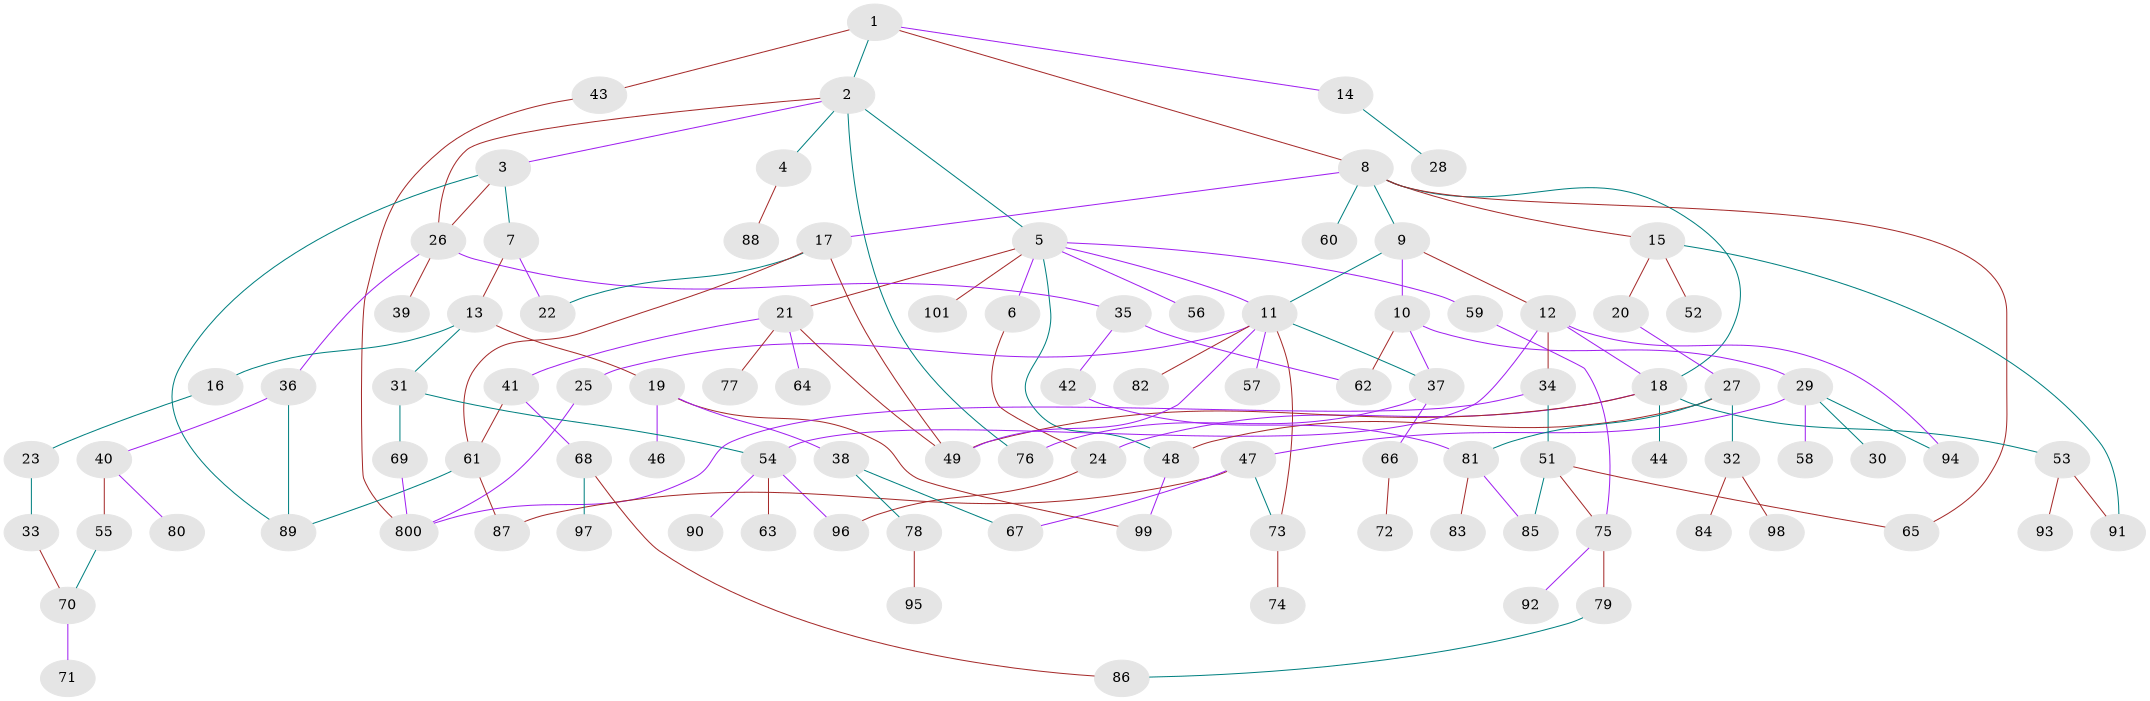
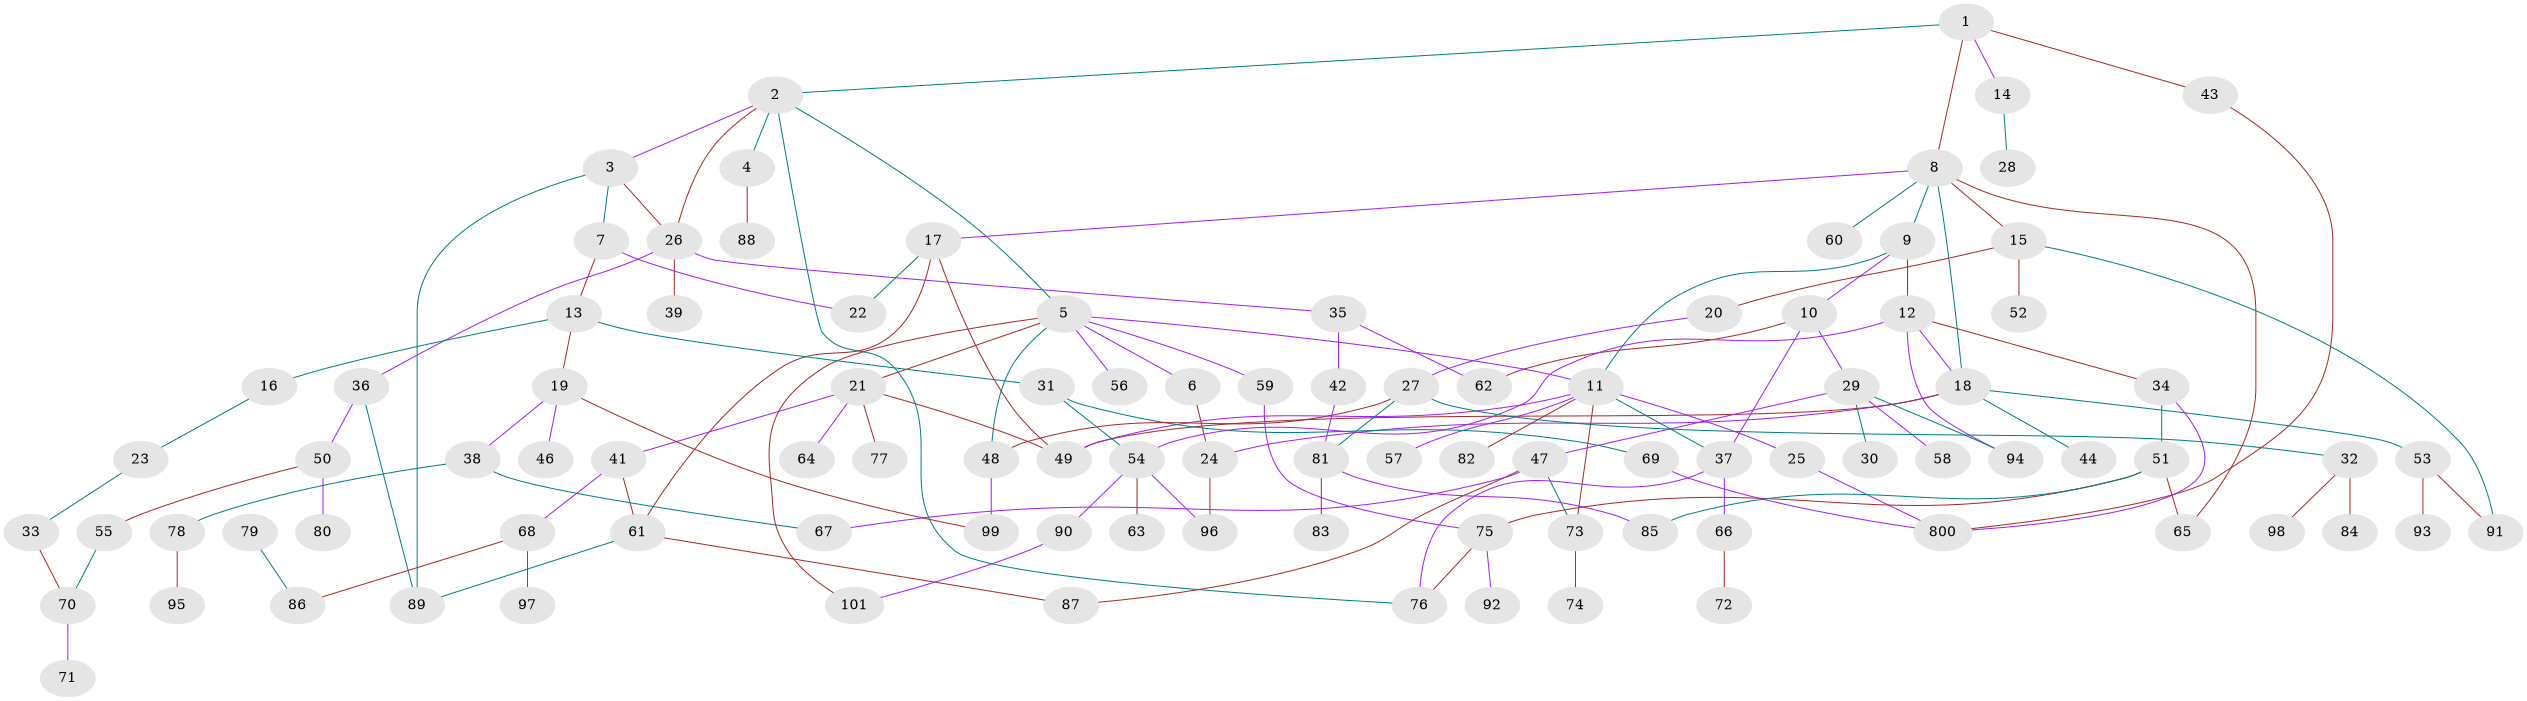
  graph {
    node [color=gray90 style=filled]
    edge [color=brown]
    1
    2
    8
    14
    43
    3
    4
    5
    26
    76
    9
    15
    17
    18
    60
    65
    28
    n18 [label=800]
    7
    89
    88
    6
    11
    21
    48
    56
    59
    101
    35
    36
    39
    13
    22
    24
    37
    25
    49
    57
    73
    82
    41
    64
    77
    99
    75
    96
    16
    19
    31
    10
    12
    20
    52
    91
    61
    44
    53
    29
    62
    34
    54
    94
    30
    47
    58
    66
    74
    51
    63
    90
    23
    38
    46
    69
    27
    33
    87
    93
    67
    78
    32
    81
    68
    70
    42
-   40
+   40 [label=50]
    84
    98
    85
    83
    71
    55
    80
    72
    95
    86
    97
    79
    92
    1 -- 2 [color=teal]
    1 -- 8
    1 -- 14 [color=purple]
    1 -- 43
    2 -- 3 [color=purple]
    2 -- 4 [color=teal]
    2 -- 5 [color=teal]
    2 -- 26
    2 -- 76 [color=teal]
    8 -- 9 [color=teal]
    8 -- 15
    8 -- 17 [color=purple]
    8 -- 18 [color=teal]
    8 -- 60 [color=teal]
    8 -- 65
    14 -- 28 [color=teal]
    43 -- n18
    3 -- 26
    3 -- 7 [color=teal]
    3 -- 89 [color=teal]
    4 -- 88
    5 -- 6 [color=purple]
    5 -- 11 [color=purple]
    5 -- 21
    5 -- 48 [color=teal]
    5 -- 56 [color=purple]
    5 -- 59 [color=purple]
    5 -- 101
    26 -- 35 [color=purple]
    26 -- 36 [color=purple]
    26 -- 39
    9 -- 11 [color=teal]
    9 -- 10 [color=purple]
    9 -- 12
    15 -- 20
    15 -- 52
    15 -- 91 [color=teal]
    17 -- 22 [color=teal]
    17 -- 49
    17 -- 61
    18 -- 24 [color=purple]
    18 -- 49
    18 -- 44 [color=teal]
    18 -- 53 [color=teal]
    7 -- 13
    7 -- 22 [color=purple]
    6 -- 24
    11 -- 37 [color=teal]
    11 -- 25 [color=purple]
    11 -- 49 [color=purple]
    11 -- 57 [color=purple]
    11 -- 73
    11 -- 82
    21 -- 49
    21 -- 41 [color=purple]
    21 -- 64 [color=purple]
    21 -- 77
    48 -- 99 [color=purple]
    59 -- 75 [color=purple]
    35 -- 62 [color=purple]
    35 -- 42 [color=purple]
    36 -- 89 [color=teal]
    36 -- 40 [color=purple]
    13 -- 16 [color=teal]
    13 -- 19
    13 -- 31 [color=teal]
    24 -- 96
    37 -- 76 [color=purple]
    37 -- 66 [color=purple]
    25 -- n18 [color=purple]
    73 -- 74
    41 -- 61
    41 -- 68 [color=purple]
-   75 -- 79
+   75 -- 76
    75 -- 92 [color=purple]
    16 -- 23 [color=teal]
    19 -- 99
    19 -- 38 [color=purple]
    19 -- 46 [color=purple]
    31 -- 54 [color=teal]
    31 -- 69 [color=teal]
    10 -- 37 [color=purple]
    10 -- 29 [color=purple]
    10 -- 62
    12 -- 18 [color=purple]
    12 -- 34
    12 -- 54 [color=purple]
    12 -- 94 [color=purple]
    20 -- 27 [color=purple]
    61 -- 89 [color=teal]
    61 -- 87
    53 -- 91
    53 -- 93
    29 -- 94 [color=teal]
    29 -- 30 [color=teal]
    29 -- 47 [color=purple]
    29 -- 58 [color=purple]
    34 -- n18 [color=purple]
    34 -- 51 [color=teal]
    54 -- 96 [color=purple]
    54 -- 63
    54 -- 90 [color=purple]
    47 -- 73 [color=teal]
    47 -- 87
    47 -- 67 [color=purple]
    66 -- 72
    51 -- 65
    51 -- 75
    51 -- 85 [color=teal]
+   90 -- 101 [color=purple]
    23 -- 33 [color=teal]
    38 -- 67 [color=teal]
    38 -- 78 [color=teal]
    69 -- n18 [color=purple]
    27 -- 48
    27 -- 32 [color=teal]
    27 -- 81 [color=teal]
    33 -- 70
    78 -- 95
    32 -- 84
    32 -- 98
    81 -- 85 [color=purple]
    81 -- 83
    68 -- 86
    68 -- 97 [color=teal]
    70 -- 71 [color=purple]
    42 -- 81 [color=purple]
    40 -- 55
    40 -- 80 [color=purple]
    55 -- 70 [color=teal]
    79 -- 86 [color=teal]
  }
